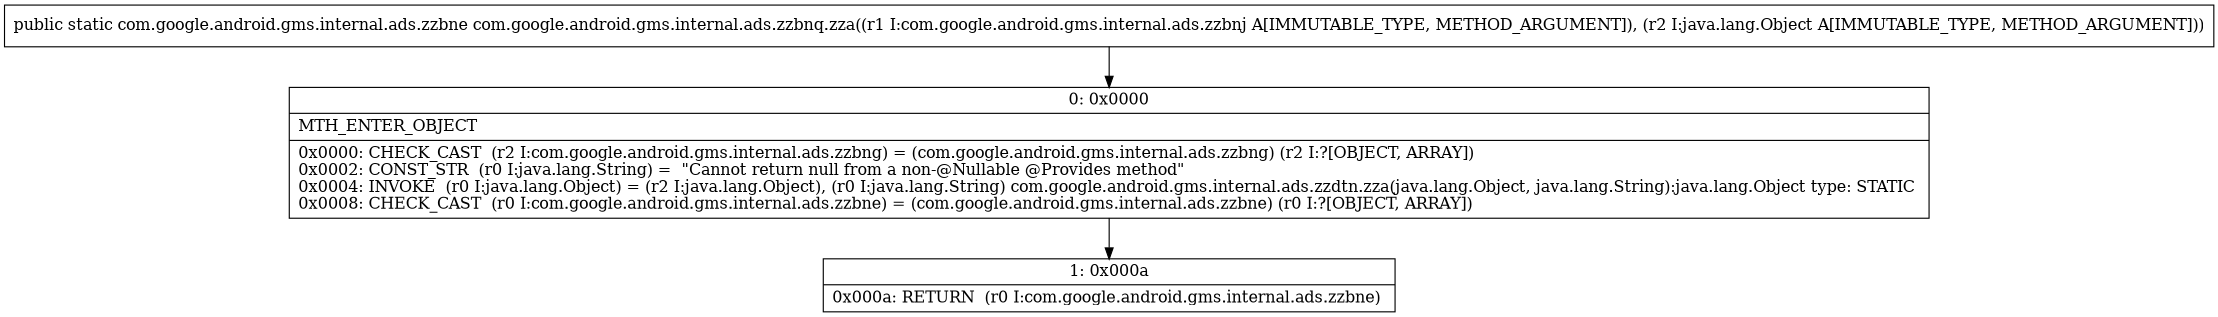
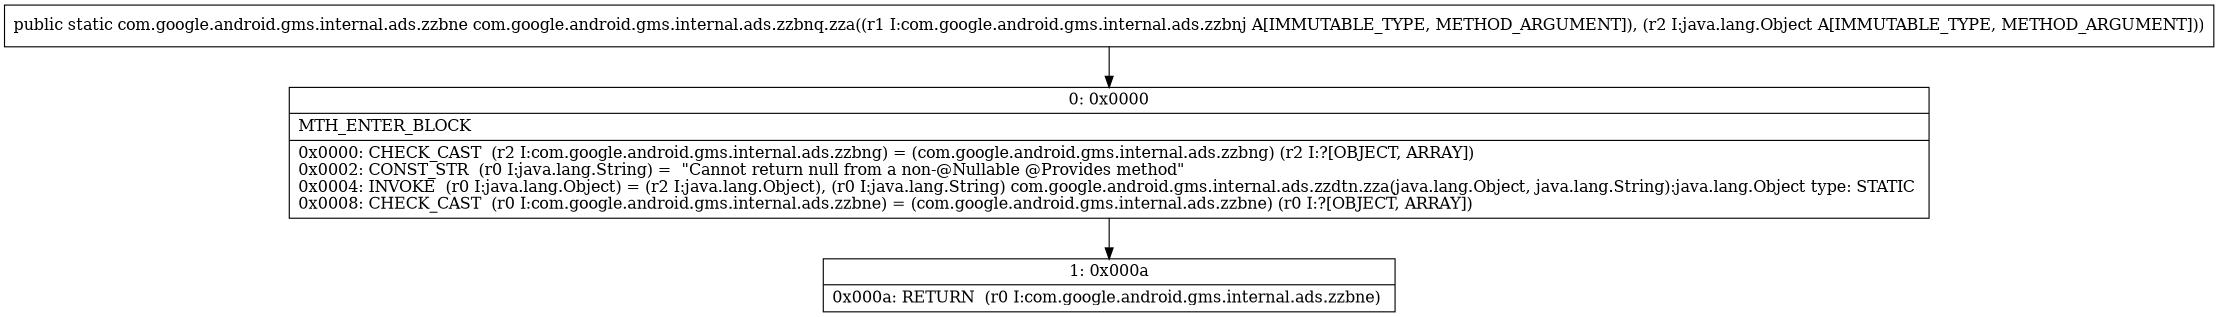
  digraph {
    node [shape=record]
-   n1 [label="{0\:\ 0x0000|MTH_ENTER_OBJECT\l|0x0000: CHECK_CAST  (r2 I:com.google.android.gms.internal.ads.zzbng) = (com.google.android.gms.internal.ads.zzbng) (r2 I:?[OBJECT, ARRAY]) \l0x0002: CONST_STR  (r0 I:java.lang.String) =  \"Cannot return null from a non\-@Nullable @Provides method\" \l0x0004: INVOKE  (r0 I:java.lang.Object) = (r2 I:java.lang.Object), (r0 I:java.lang.String) com.google.android.gms.internal.ads.zzdtn.zza(java.lang.Object, java.lang.String):java.lang.Object type: STATIC \l0x0008: CHECK_CAST  (r0 I:com.google.android.gms.internal.ads.zzbne) = (com.google.android.gms.internal.ads.zzbne) (r0 I:?[OBJECT, ARRAY]) \l}"]
+   n1 [label="{0\:\ 0x0000|MTH_ENTER_BLOCK\l|0x0000: CHECK_CAST  (r2 I:com.google.android.gms.internal.ads.zzbng) = (com.google.android.gms.internal.ads.zzbng) (r2 I:?[OBJECT, ARRAY]) \l0x0002: CONST_STR  (r0 I:java.lang.String) =  \"Cannot return null from a non\-@Nullable @Provides method\" \l0x0004: INVOKE  (r0 I:java.lang.Object) = (r2 I:java.lang.Object), (r0 I:java.lang.String) com.google.android.gms.internal.ads.zzdtn.zza(java.lang.Object, java.lang.String):java.lang.Object type: STATIC \l0x0008: CHECK_CAST  (r0 I:com.google.android.gms.internal.ads.zzbne) = (com.google.android.gms.internal.ads.zzbne) (r0 I:?[OBJECT, ARRAY]) \l}"]
    n2 [label="{1\:\ 0x000a|0x000a: RETURN  (r0 I:com.google.android.gms.internal.ads.zzbne) \l}"]
    n3 [label="{public static com.google.android.gms.internal.ads.zzbne com.google.android.gms.internal.ads.zzbnq.zza((r1 I:com.google.android.gms.internal.ads.zzbnj A[IMMUTABLE_TYPE, METHOD_ARGUMENT]), (r2 I:java.lang.Object A[IMMUTABLE_TYPE, METHOD_ARGUMENT])) }"]
    n1 -> n2
    n3 -> n1
  }
